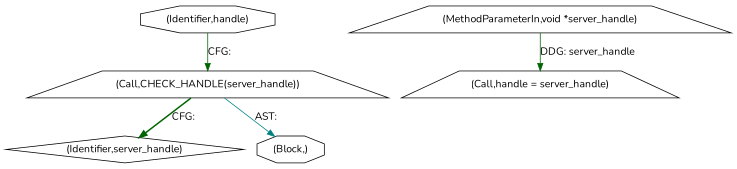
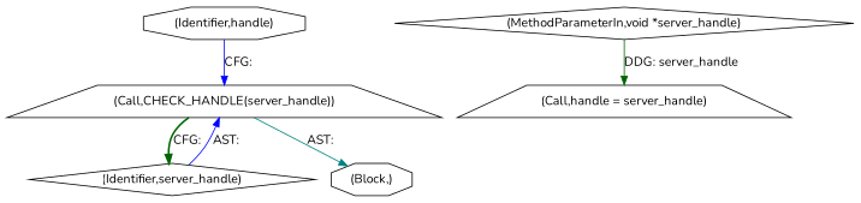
  digraph {
    fontname=Nunito
    node [fontname=Nunito shape=trapezium]
    edge [color=darkgreen fontname=Nunito style=solid]
    n1 [label="(Call,CHECK_HANDLE(server_handle))"]
    n2 [label="(Identifier,server_handle)" shape=diamond]
    n3 [label="(Block,)" shape=octagon]
-   n4 [label="(MethodParameterIn,void *server_handle)"]
+   n4 [label="(MethodParameterIn,void *server_handle)" shape=diamond]
    n5 [label="(Call,handle = server_handle)"]
    n6 [label="(Identifier,handle)" shape=octagon]
    n1 -> n2 [label="CFG: " style=bold]
    n1 -> n3 [color=teal label="AST: "]
+   n2 -> n1 [color=blue label="AST: "]
    n4 -> n5 [label="DDG: server_handle"]
-   n6 -> n1 [label="CFG: "]
+   n6 -> n1 [color=blue label="CFG: "]
  }
